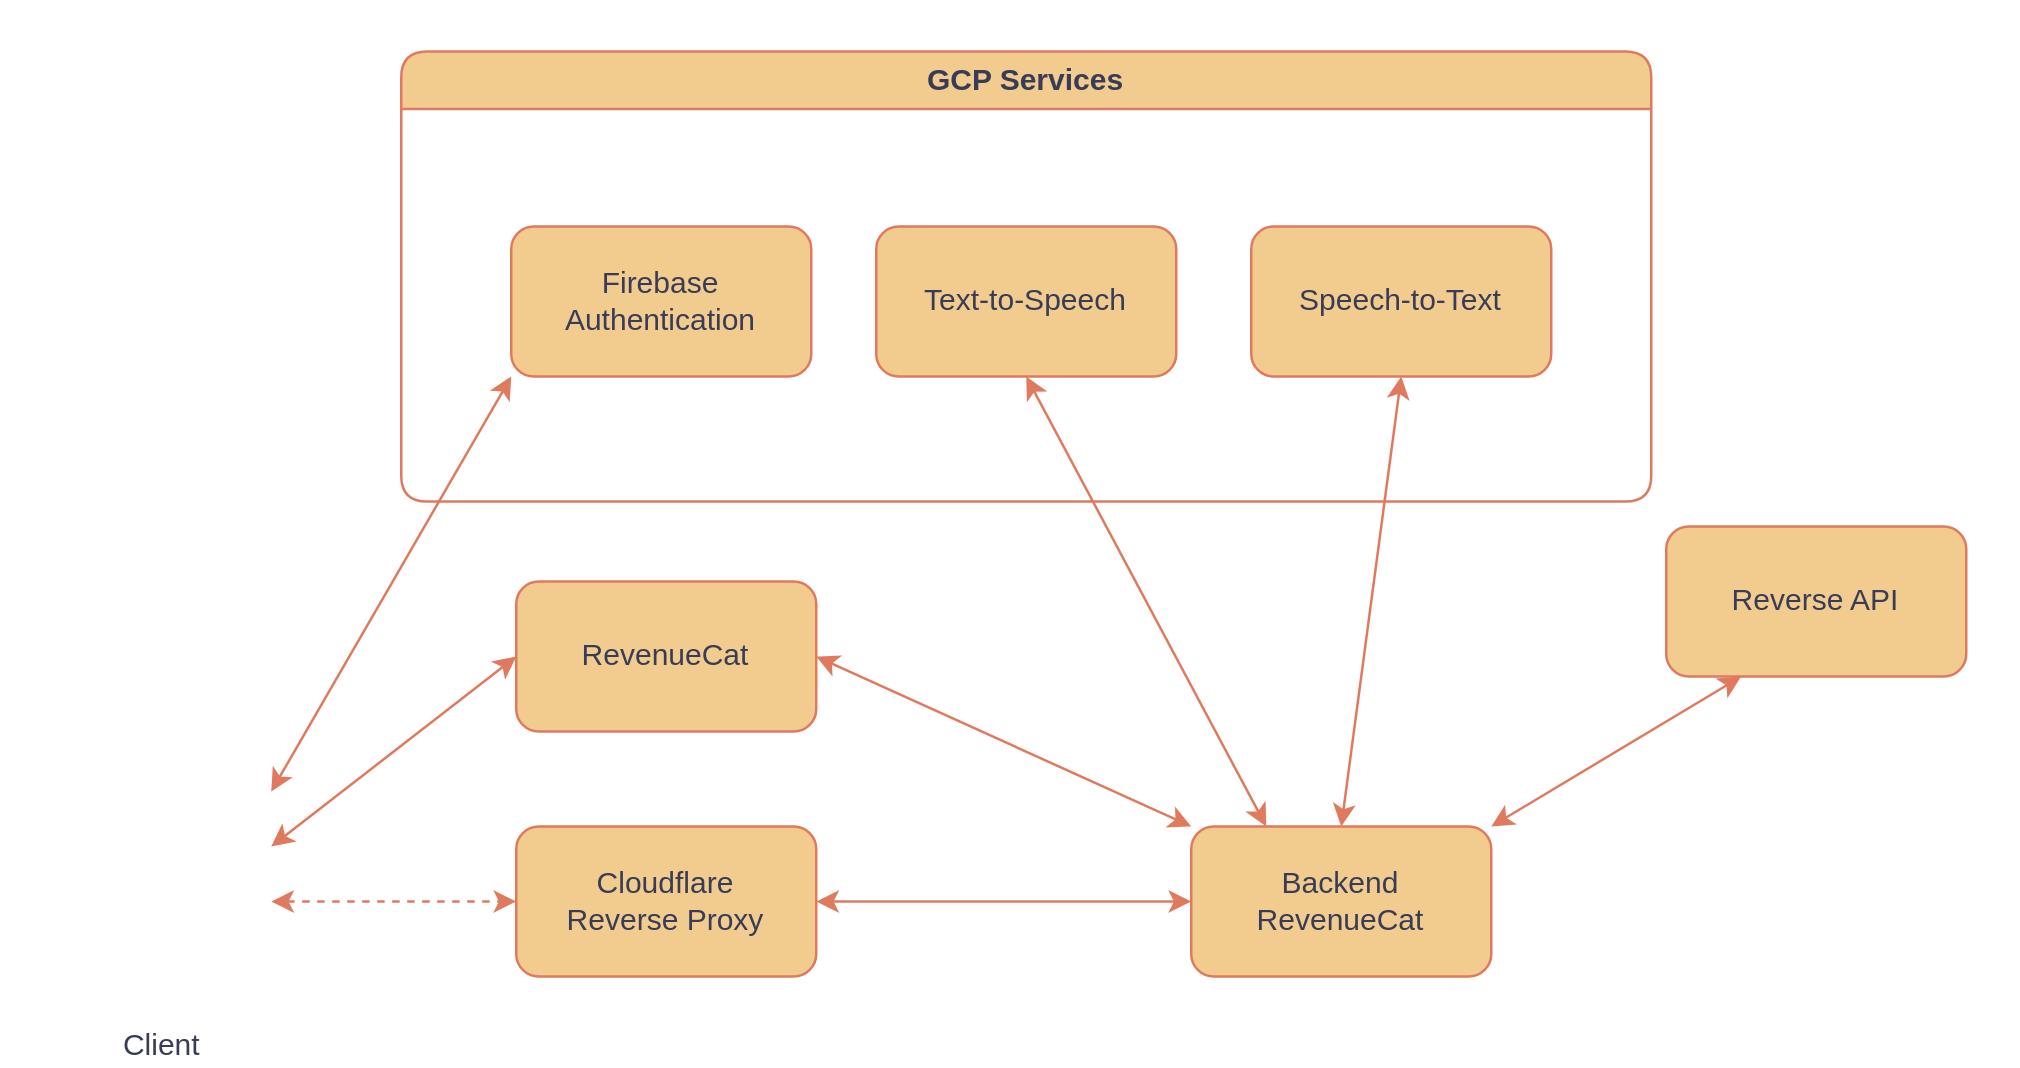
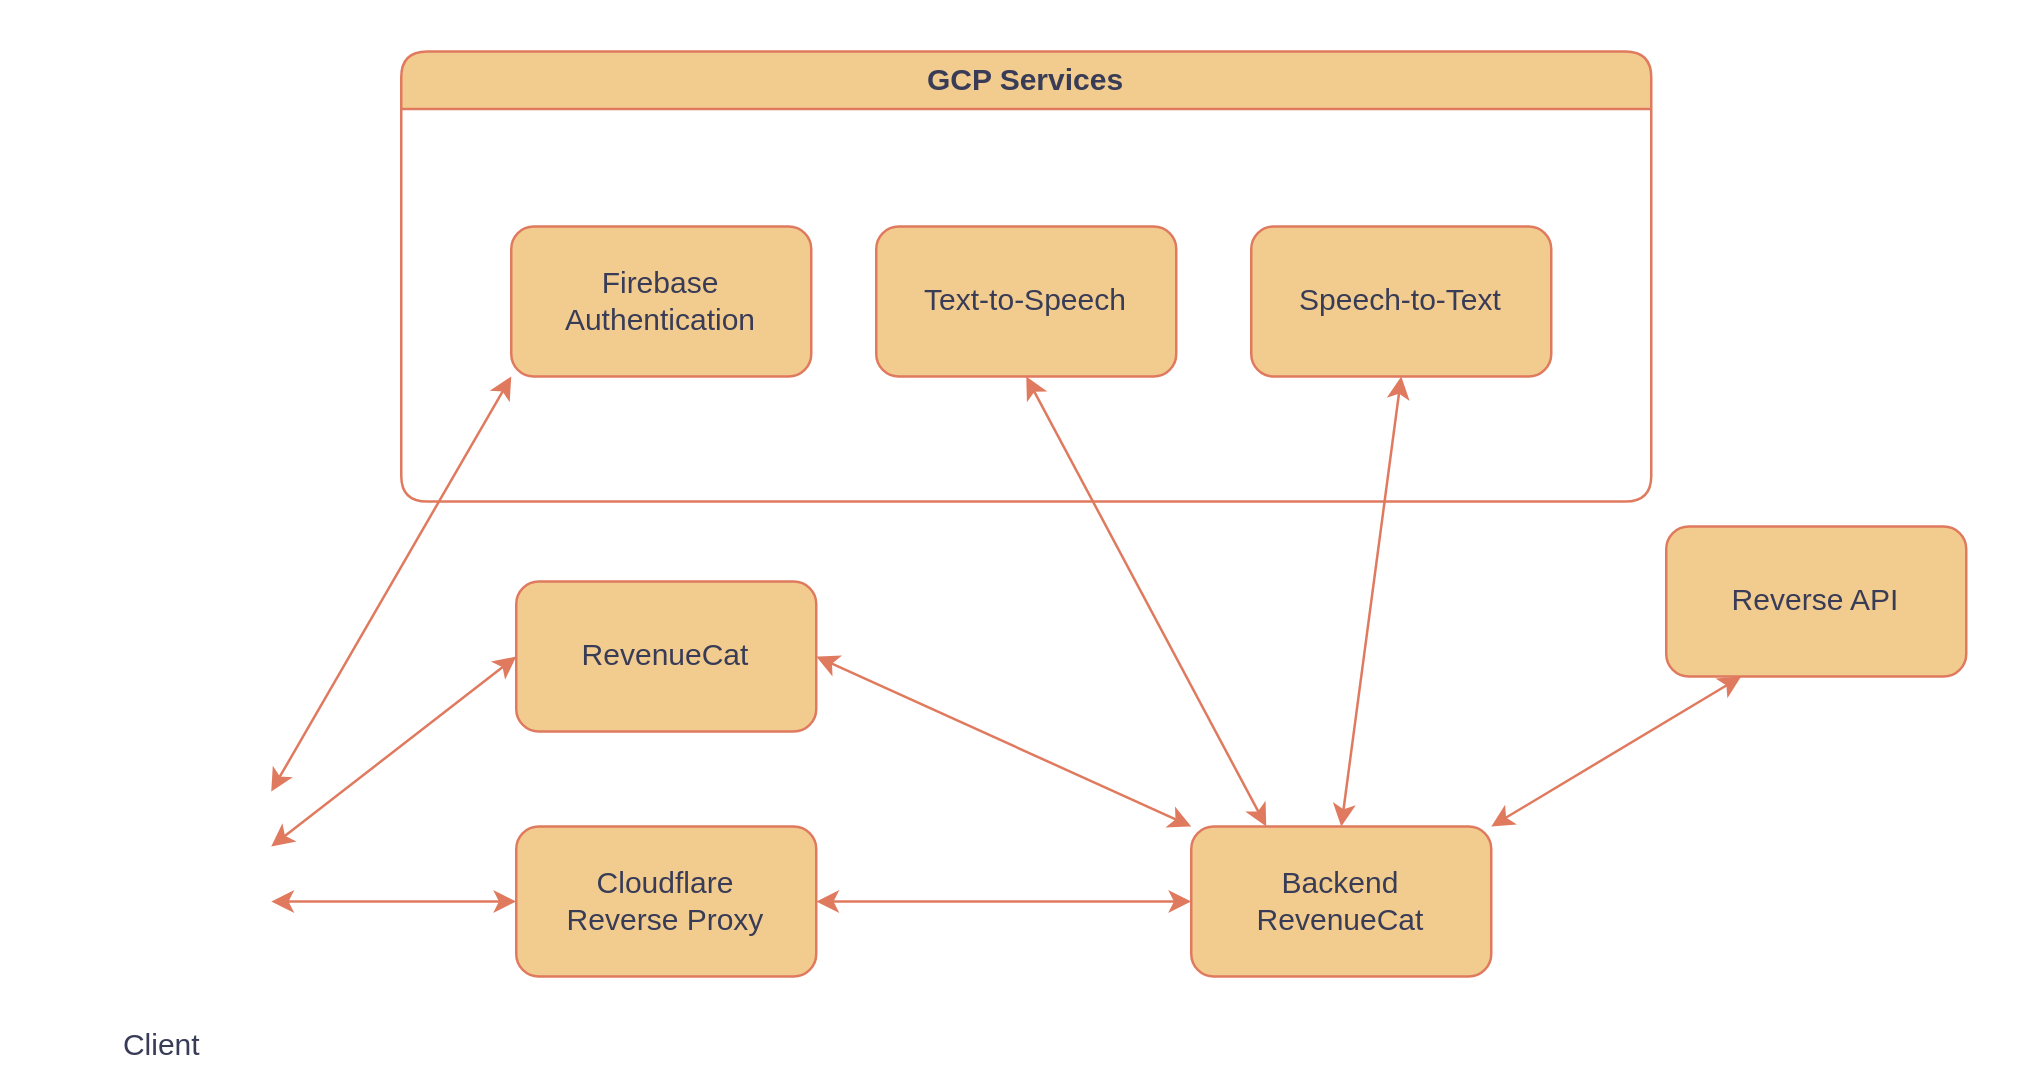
  <mxCell id="0" />
  <mxCell id="1" parent="0" />
  <mxCell id="2" value="RevenueCat" style="rounded=1;whiteSpace=wrap;html=1;labelBackgroundColor=none;fillColor=#F2CC8F;strokeColor=#E07A5F;fontColor=#393C56;" parent="1" vertex="1"><mxGeometry x="206" y="232" width="120" height="60" as="geometry" /></mxCell>
  <mxCell id="3" value="Client" style="shape=image;html=1;verticalAlign=top;verticalLabelPosition=bottom;labelBackgroundColor=none;imageAspect=0;aspect=fixed;image=https://cdn3.iconfinder.com/data/icons/essential-pack-2/48/26-Smartphone-128.png;rounded=1;fillColor=#F2CC8F;strokeColor=#E07A5F;fontColor=#393C56;imageBackground=none;" parent="1" vertex="1"><mxGeometry x="20" y="316" width="88" height="88" as="geometry" /></mxCell>
  <mxCell id="4" value="Cloudflare&lt;br&gt;Reverse Proxy" style="rounded=1;whiteSpace=wrap;html=1;labelBackgroundColor=none;fillColor=#F2CC8F;strokeColor=#E07A5F;fontColor=#393C56;" parent="1" vertex="1"><mxGeometry x="206" y="330" width="120" height="60" as="geometry" /></mxCell>
  <mxCell id="5" value="Backend&lt;br&gt;RevenueCat" style="rounded=1;whiteSpace=wrap;html=1;labelBackgroundColor=none;fillColor=#F2CC8F;strokeColor=#E07A5F;fontColor=#393C56;" parent="1" vertex="1"><mxGeometry x="476" y="330" width="120" height="60" as="geometry" /></mxCell>
  <mxCell id="6" value="GCP Services" style="swimlane;whiteSpace=wrap;html=1;rounded=1;labelBackgroundColor=none;fillColor=#F2CC8F;strokeColor=#E07A5F;fontColor=#393C56;" parent="1" vertex="1"><mxGeometry x="160" y="20" width="500" height="180" as="geometry" /></mxCell>
  <mxCell id="7" value="Firebase&lt;br&gt;Authentication" style="rounded=1;whiteSpace=wrap;html=1;labelBackgroundColor=none;fillColor=#F2CC8F;strokeColor=#E07A5F;fontColor=#393C56;" parent="6" vertex="1"><mxGeometry x="44" y="70" width="120" height="60" as="geometry" /></mxCell>
  <mxCell id="8" value="Text-to-Speech" style="rounded=1;whiteSpace=wrap;html=1;labelBackgroundColor=none;fillColor=#F2CC8F;strokeColor=#E07A5F;fontColor=#393C56;" parent="6" vertex="1"><mxGeometry x="190" y="70" width="120" height="60" as="geometry" /></mxCell>
  <mxCell id="9" value="Speech-to-Text" style="rounded=1;whiteSpace=wrap;html=1;labelBackgroundColor=none;fillColor=#F2CC8F;strokeColor=#E07A5F;fontColor=#393C56;" parent="6" vertex="1"><mxGeometry x="340" y="70" width="120" height="60" as="geometry" /></mxCell>
  <mxCell id="10" value="Reverse API" style="rounded=1;whiteSpace=wrap;html=1;labelBackgroundColor=none;fillColor=#F2CC8F;strokeColor=#E07A5F;fontColor=#393C56;" parent="1" vertex="1"><mxGeometry x="666" y="210" width="120" height="60" as="geometry" /></mxCell>
  <mxCell id="11" value="" style="endArrow=classic;html=1;rounded=1;exitX=1;exitY=0.25;exitDx=0;exitDy=0;entryX=0;entryY=0.5;entryDx=0;entryDy=0;startArrow=classic;startFill=1;labelBackgroundColor=none;strokeColor=#E07A5F;fontColor=default;" parent="1" source="3" target="2" edge="1"><mxGeometry width="50" height="50" relative="1" as="geometry"><mxPoint x="200" y="400" as="sourcePoint" /><mxPoint x="250" y="350" as="targetPoint" /></mxGeometry></mxCell>
- <mxCell id="12" value="" style="endArrow=classic;html=1;rounded=1;exitX=1;exitY=0.5;exitDx=0;exitDy=0;entryX=0;entryY=0.5;entryDx=0;entryDy=0;startArrow=classic;startFill=1;labelBackgroundColor=none;strokeColor=#E07A5F;fontColor=default;dashed=1;" parent="1" source="3" target="4" edge="1"><mxGeometry width="50" height="50" relative="1" as="geometry"><mxPoint x="400" y="350" as="sourcePoint" /><mxPoint x="450" y="300" as="targetPoint" /></mxGeometry></mxCell>
+ <mxCell id="12" value="" style="endArrow=classic;html=1;rounded=1;exitX=1;exitY=0.5;exitDx=0;exitDy=0;entryX=0;entryY=0.5;entryDx=0;entryDy=0;startArrow=classic;startFill=1;labelBackgroundColor=none;strokeColor=#E07A5F;fontColor=default;" parent="1" source="3" target="4" edge="1"><mxGeometry width="50" height="50" relative="1" as="geometry"><mxPoint x="400" y="350" as="sourcePoint" /><mxPoint x="450" y="300" as="targetPoint" /></mxGeometry></mxCell>
  <mxCell id="13" value="" style="endArrow=classic;html=1;rounded=1;exitX=1;exitY=0.5;exitDx=0;exitDy=0;entryX=0;entryY=0.5;entryDx=0;entryDy=0;startArrow=classic;startFill=1;labelBackgroundColor=none;strokeColor=#E07A5F;fontColor=default;" parent="1" source="4" target="5" edge="1"><mxGeometry width="50" height="50" relative="1" as="geometry"><mxPoint x="345" y="350" as="sourcePoint" /><mxPoint x="395" y="300" as="targetPoint" /></mxGeometry></mxCell>
  <mxCell id="14" value="" style="endArrow=classic;startArrow=classic;html=1;rounded=1;exitX=1;exitY=0;exitDx=0;exitDy=0;entryX=0;entryY=1;entryDx=0;entryDy=0;labelBackgroundColor=none;strokeColor=#E07A5F;fontColor=default;" parent="1" source="3" target="7" edge="1"><mxGeometry width="50" height="50" relative="1" as="geometry"><mxPoint x="120" y="330" as="sourcePoint" /><mxPoint x="170" y="280" as="targetPoint" /></mxGeometry></mxCell>
  <mxCell id="15" value="" style="endArrow=classic;startArrow=classic;html=1;rounded=1;entryX=1;entryY=0.5;entryDx=0;entryDy=0;exitX=0;exitY=0;exitDx=0;exitDy=0;labelBackgroundColor=none;strokeColor=#E07A5F;fontColor=default;" parent="1" source="5" target="2" edge="1"><mxGeometry width="50" height="50" relative="1" as="geometry"><mxPoint x="345" y="350" as="sourcePoint" /><mxPoint x="395" y="300" as="targetPoint" /></mxGeometry></mxCell>
  <mxCell id="16" value="" style="endArrow=classic;startArrow=classic;html=1;rounded=1;exitX=0.25;exitY=0;exitDx=0;exitDy=0;entryX=0.5;entryY=1;entryDx=0;entryDy=0;labelBackgroundColor=none;strokeColor=#E07A5F;fontColor=default;" parent="1" source="5" target="8" edge="1"><mxGeometry width="50" height="50" relative="1" as="geometry"><mxPoint x="785" y="410" as="sourcePoint" /><mxPoint x="835" y="360" as="targetPoint" /></mxGeometry></mxCell>
  <mxCell id="17" value="" style="endArrow=classic;startArrow=classic;html=1;rounded=1;exitX=1;exitY=0;exitDx=0;exitDy=0;entryX=0.25;entryY=1;entryDx=0;entryDy=0;labelBackgroundColor=none;strokeColor=#E07A5F;fontColor=default;" parent="1" source="5" target="10" edge="1"><mxGeometry width="50" height="50" relative="1" as="geometry"><mxPoint x="805" y="440" as="sourcePoint" /><mxPoint x="855" y="390" as="targetPoint" /></mxGeometry></mxCell>
  <mxCell id="18" value="" style="endArrow=classic;startArrow=classic;html=1;rounded=1;exitX=0.5;exitY=0;exitDx=0;exitDy=0;entryX=0.5;entryY=1;entryDx=0;entryDy=0;labelBackgroundColor=none;strokeColor=#E07A5F;fontColor=default;" parent="1" source="5" target="9" edge="1"><mxGeometry width="50" height="50" relative="1" as="geometry"><mxPoint x="705" y="480" as="sourcePoint" /><mxPoint x="755" y="430" as="targetPoint" /></mxGeometry></mxCell>
